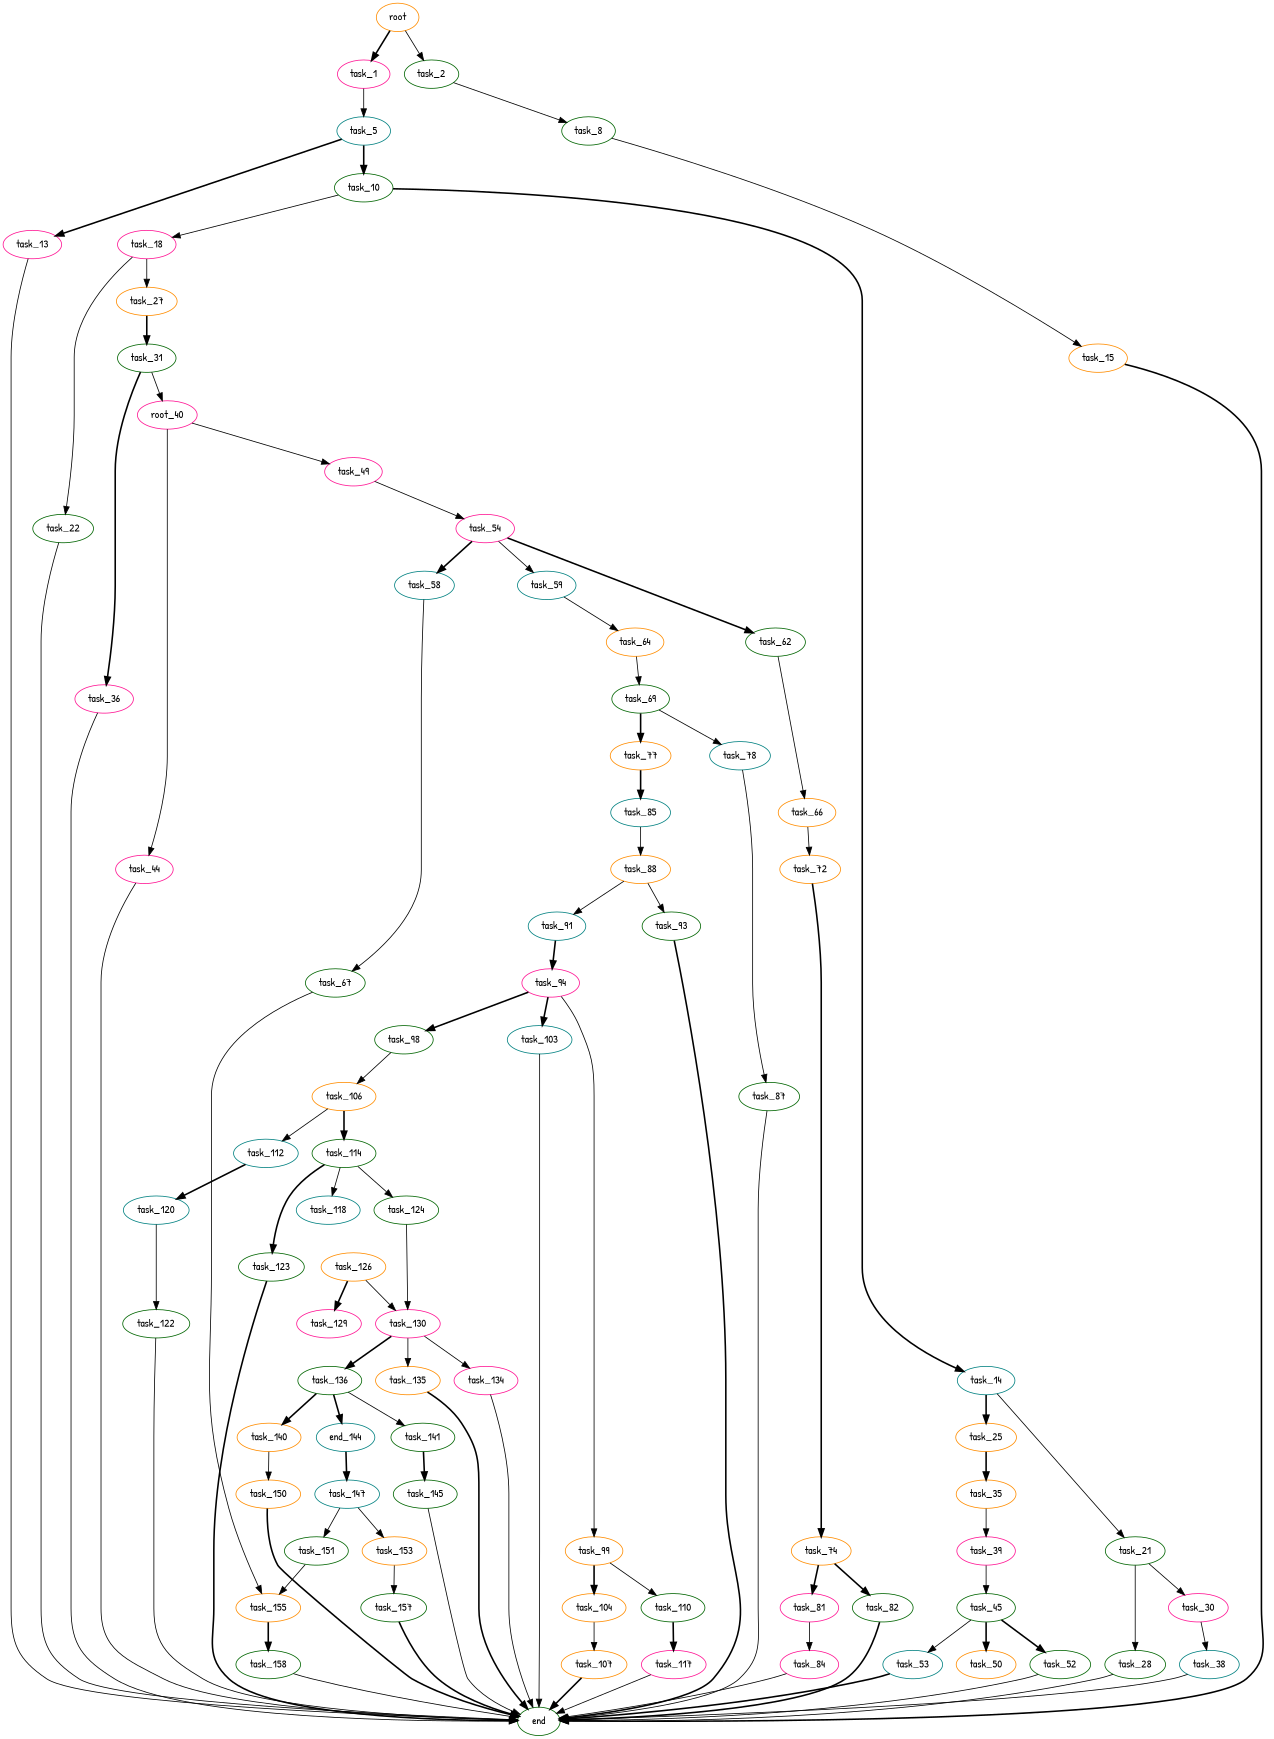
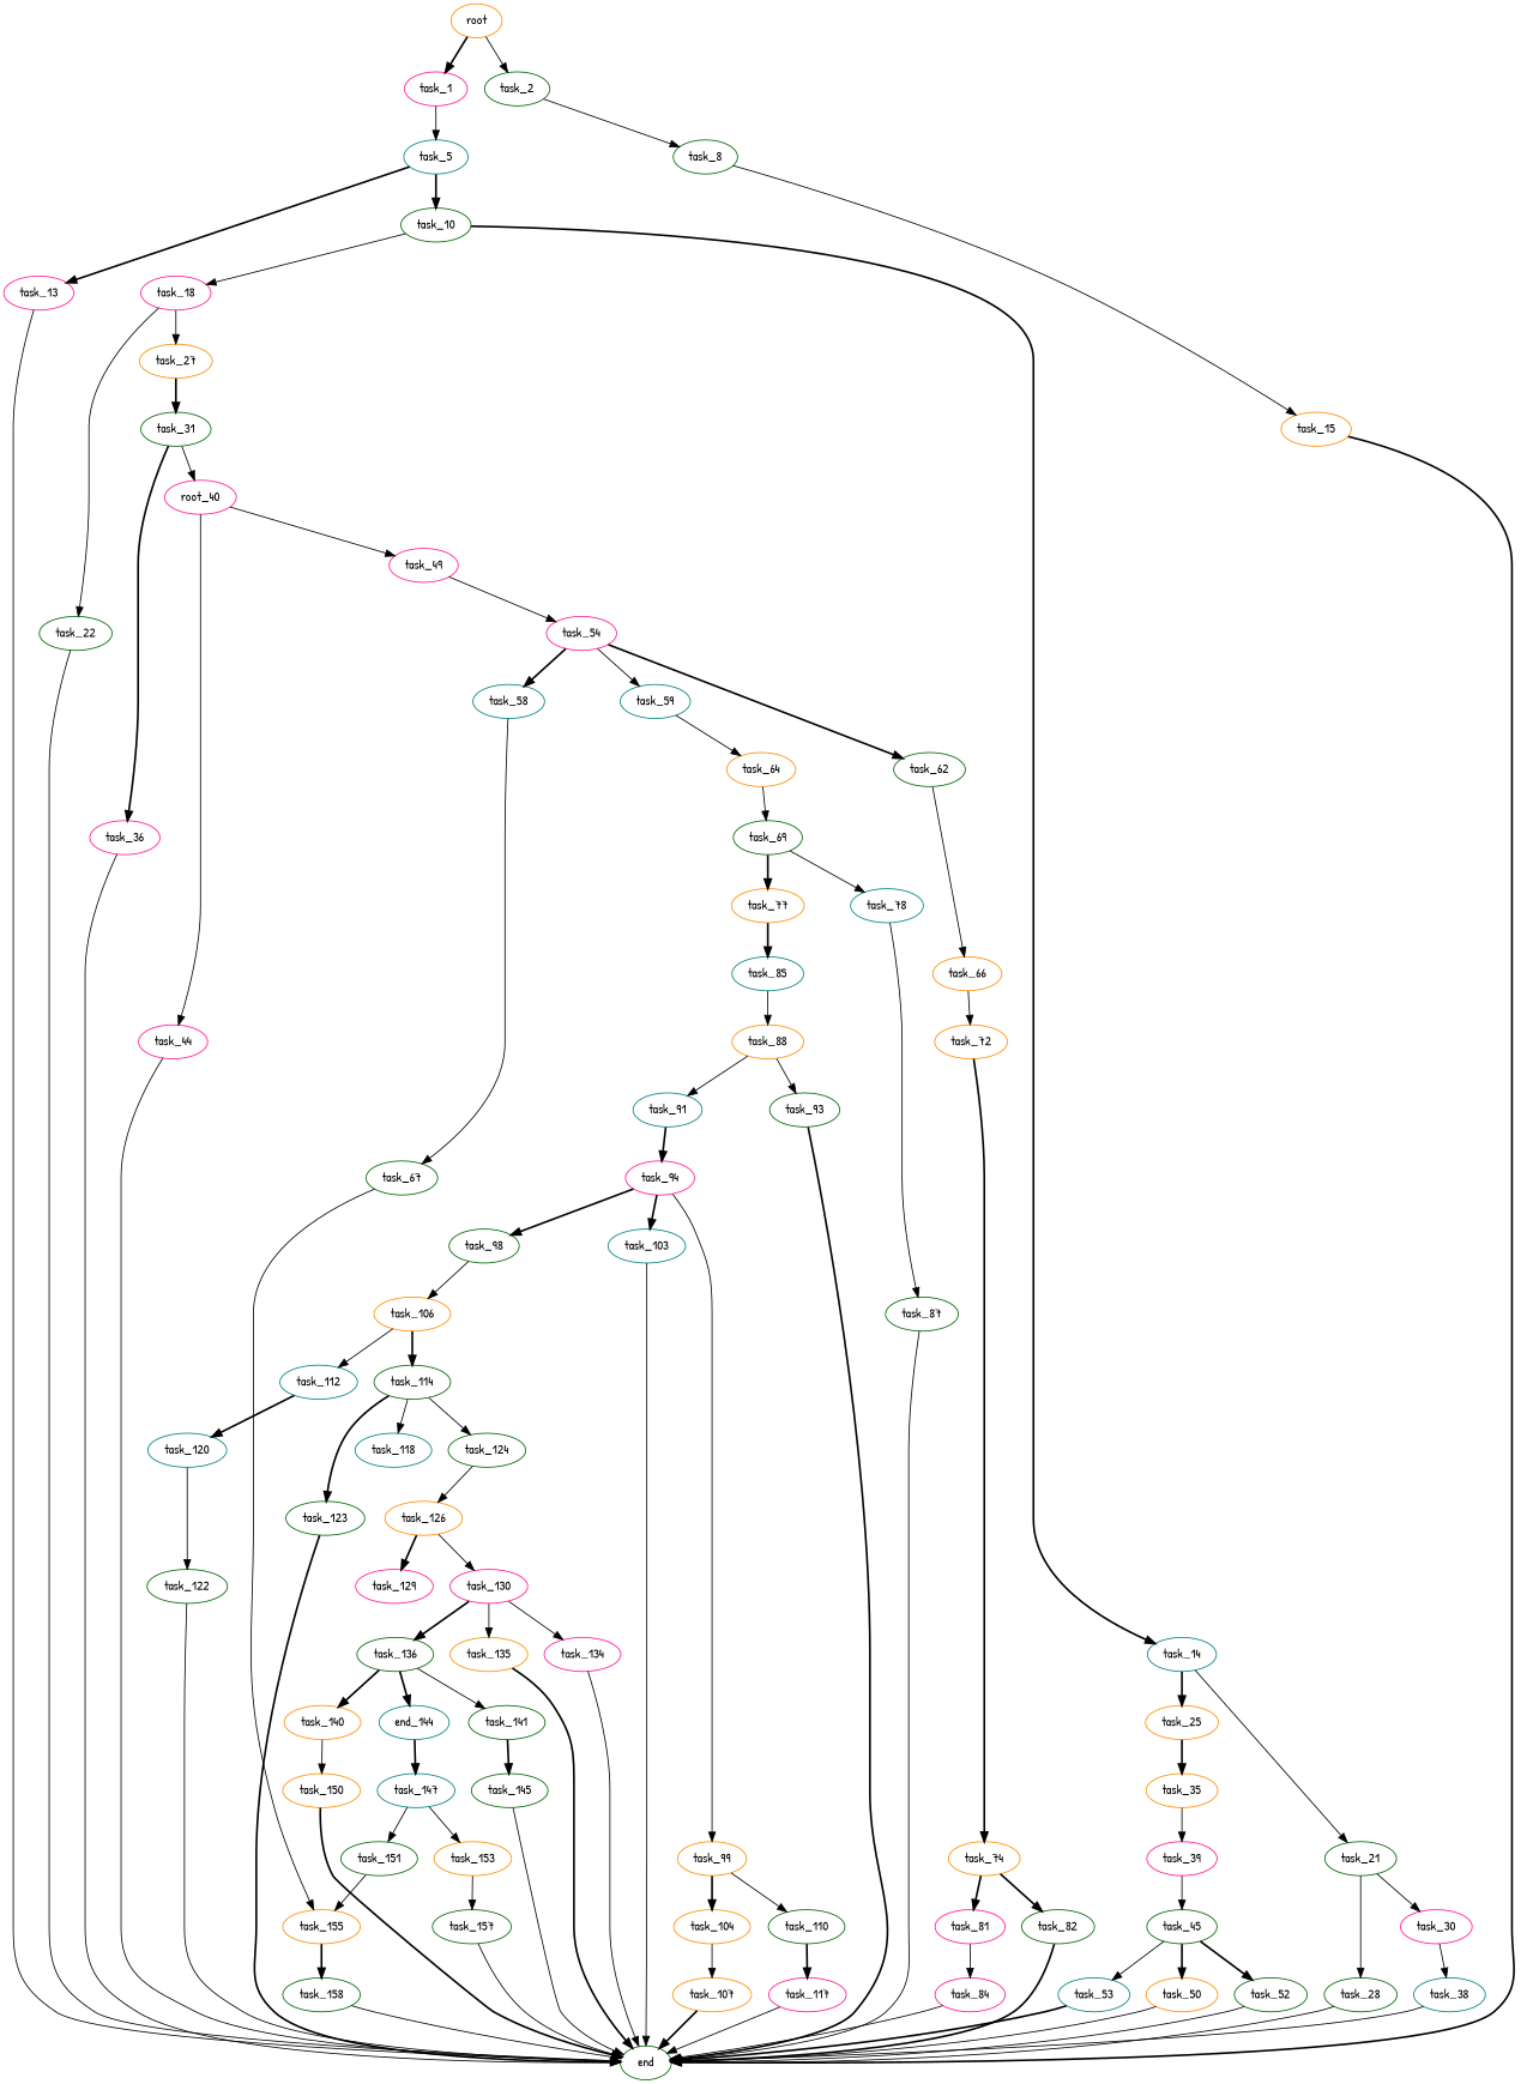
  digraph {
    fontname="Patrick Hand"
    node [color=darkgreen fontname="Patrick Hand"]
    edge [fontname="Patrick Hand" style=solid]
    root [color=darkorange]
    task_1 [color=deeppink]
    task_2
    task_5 [color=teal]
    task_8
    task_10
    task_13 [color=deeppink]
    task_15 [color=darkorange]
    task_14 [color=teal]
    task_18 [color=deeppink]
    end
    task_21
    task_25 [color=darkorange]
    task_22
    task_27 [color=darkorange]
    task_28
    task_30 [color=deeppink]
    task_35 [color=darkorange]
    task_31
    task_38 [color=teal]
    task_39 [color=deeppink]
    task_36 [color=deeppink]
    n23 [color=deeppink label=root_40]
    task_44 [color=deeppink]
    task_49 [color=deeppink]
    task_45
    task_50 [color=darkorange]
    task_52
    task_53 [color=teal]
    task_54 [color=deeppink]
    task_58 [color=teal]
    task_59 [color=teal]
    task_62
    task_67
    task_64 [color=darkorange]
    task_66 [color=darkorange]
    task_155 [color=darkorange]
    task_69
    task_72 [color=darkorange]
    task_77 [color=darkorange]
    task_78 [color=teal]
    task_74 [color=darkorange]
    task_85 [color=teal]
    task_87
    task_81 [color=deeppink]
    task_82
    task_84 [color=deeppink]
    task_88 [color=darkorange]
    task_91 [color=teal]
    task_93
    task_94 [color=deeppink]
    task_98
    task_99 [color=darkorange]
    task_103 [color=teal]
    task_106 [color=darkorange]
    task_104 [color=darkorange]
    task_110
    task_112 [color=teal]
    task_114
    task_107 [color=darkorange]
    task_117 [color=deeppink]
    task_120 [color=teal]
    task_118 [color=teal]
    task_123
    task_124
    task_122
    task_126 [color=darkorange]
    task_129 [color=deeppink]
    task_130 [color=deeppink]
    task_135 [color=darkorange]
    task_134 [color=deeppink]
    task_136
    task_140 [color=darkorange]
    task_141
    n75 [color=teal label=end_144]
    task_150 [color=darkorange]
    task_145
    task_147 [color=teal]
    task_151
    task_153 [color=darkorange]
    task_157
    task_158
    root -> task_1 [style=bold]
    root -> task_2
    task_1 -> task_5
    task_2 -> task_8
    task_5 -> task_10 [style=bold]
    task_5 -> task_13 [style=bold]
    task_8 -> task_15
    task_10 -> task_14 [style=bold]
    task_10 -> task_18
    task_13 -> end
    task_15 -> end [style=bold]
    task_14 -> task_21
    task_14 -> task_25 [style=bold]
    task_18 -> task_22
    task_18 -> task_27
    task_21 -> task_28
    task_21 -> task_30
    task_25 -> task_35 [style=bold]
    task_22 -> end
    task_27 -> task_31 [style=bold]
    task_28 -> end
    task_30 -> task_38
    task_35 -> task_39
    task_31 -> task_36 [style=bold]
    task_31 -> n23
    task_38 -> end
    task_39 -> task_45
    task_36 -> end
    n23 -> task_44
    n23 -> task_49
    task_44 -> end
    task_49 -> task_54
    task_45 -> task_50 [style=bold]
    task_45 -> task_52 [style=bold]
    task_45 -> task_53
+   task_50 -> end
    task_52 -> end
    task_53 -> end [style=bold]
    task_54 -> task_58 [style=bold]
    task_54 -> task_59
    task_54 -> task_62 [style=bold]
    task_58 -> task_67
    task_59 -> task_64
    task_62 -> task_66
    task_67 -> task_155
    task_64 -> task_69
    task_66 -> task_72
    task_155 -> task_158 [style=bold]
    task_69 -> task_77 [style=bold]
    task_69 -> task_78
    task_72 -> task_74 [style=bold]
    task_77 -> task_85 [style=bold]
    task_78 -> task_87
    task_74 -> task_81 [style=bold]
    task_74 -> task_82 [style=bold]
    task_85 -> task_88
    task_87 -> end
    task_81 -> task_84
    task_82 -> end [style=bold]
    task_84 -> end
    task_88 -> task_91
    task_88 -> task_93
    task_91 -> task_94 [style=bold]
    task_93 -> end [style=bold]
    task_94 -> task_98 [style=bold]
    task_94 -> task_99
    task_94 -> task_103 [style=bold]
    task_98 -> task_106
    task_99 -> task_104 [style=bold]
    task_99 -> task_110
    task_103 -> end
    task_106 -> task_112
    task_106 -> task_114 [style=bold]
    task_104 -> task_107
    task_110 -> task_117 [style=bold]
    task_112 -> task_120 [style=bold]
    task_114 -> task_118
    task_114 -> task_123 [style=bold]
    task_114 -> task_124
    task_107 -> end [style=bold]
    task_117 -> end
    task_120 -> task_122
    task_123 -> end [style=bold]
-   task_124 -> task_130
+   task_124 -> task_126
    task_122 -> end
    task_126 -> task_129 [style=bold]
    task_126 -> task_130
    task_130 -> task_135
    task_130 -> task_134
    task_130 -> task_136 [style=bold]
    task_135 -> end [style=bold]
    task_134 -> end
    task_136 -> task_140 [style=bold]
    task_136 -> task_141
    task_136 -> n75 [style=bold]
    task_140 -> task_150
    task_141 -> task_145 [style=bold]
    n75 -> task_147 [style=bold]
    task_150 -> end [style=bold]
    task_145 -> end
    task_147 -> task_151
    task_147 -> task_153
    task_151 -> task_155
    task_153 -> task_157
-   task_157 -> end [style=bold]
+   task_157 -> end
    task_158 -> end
  }
